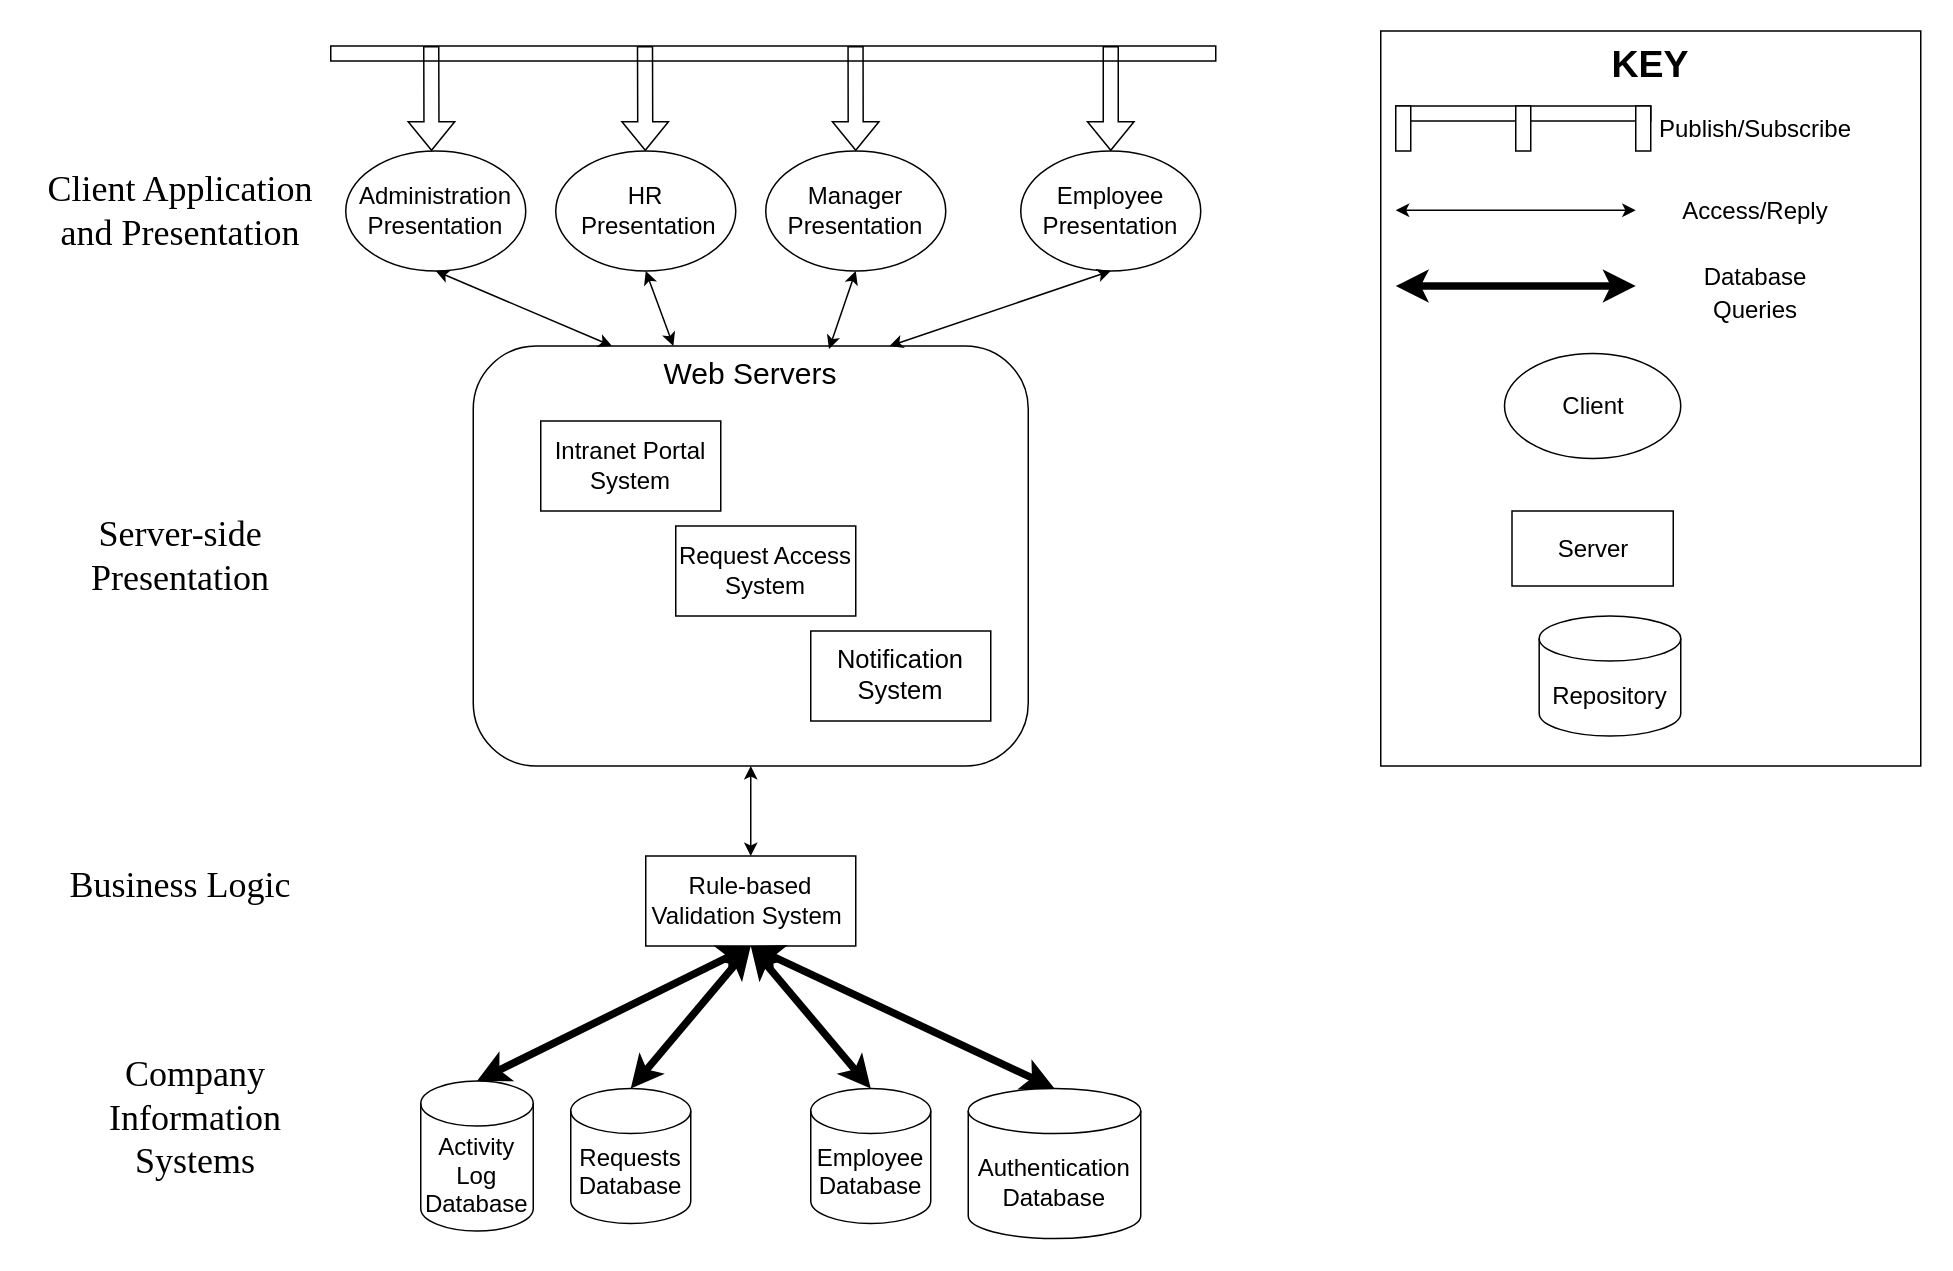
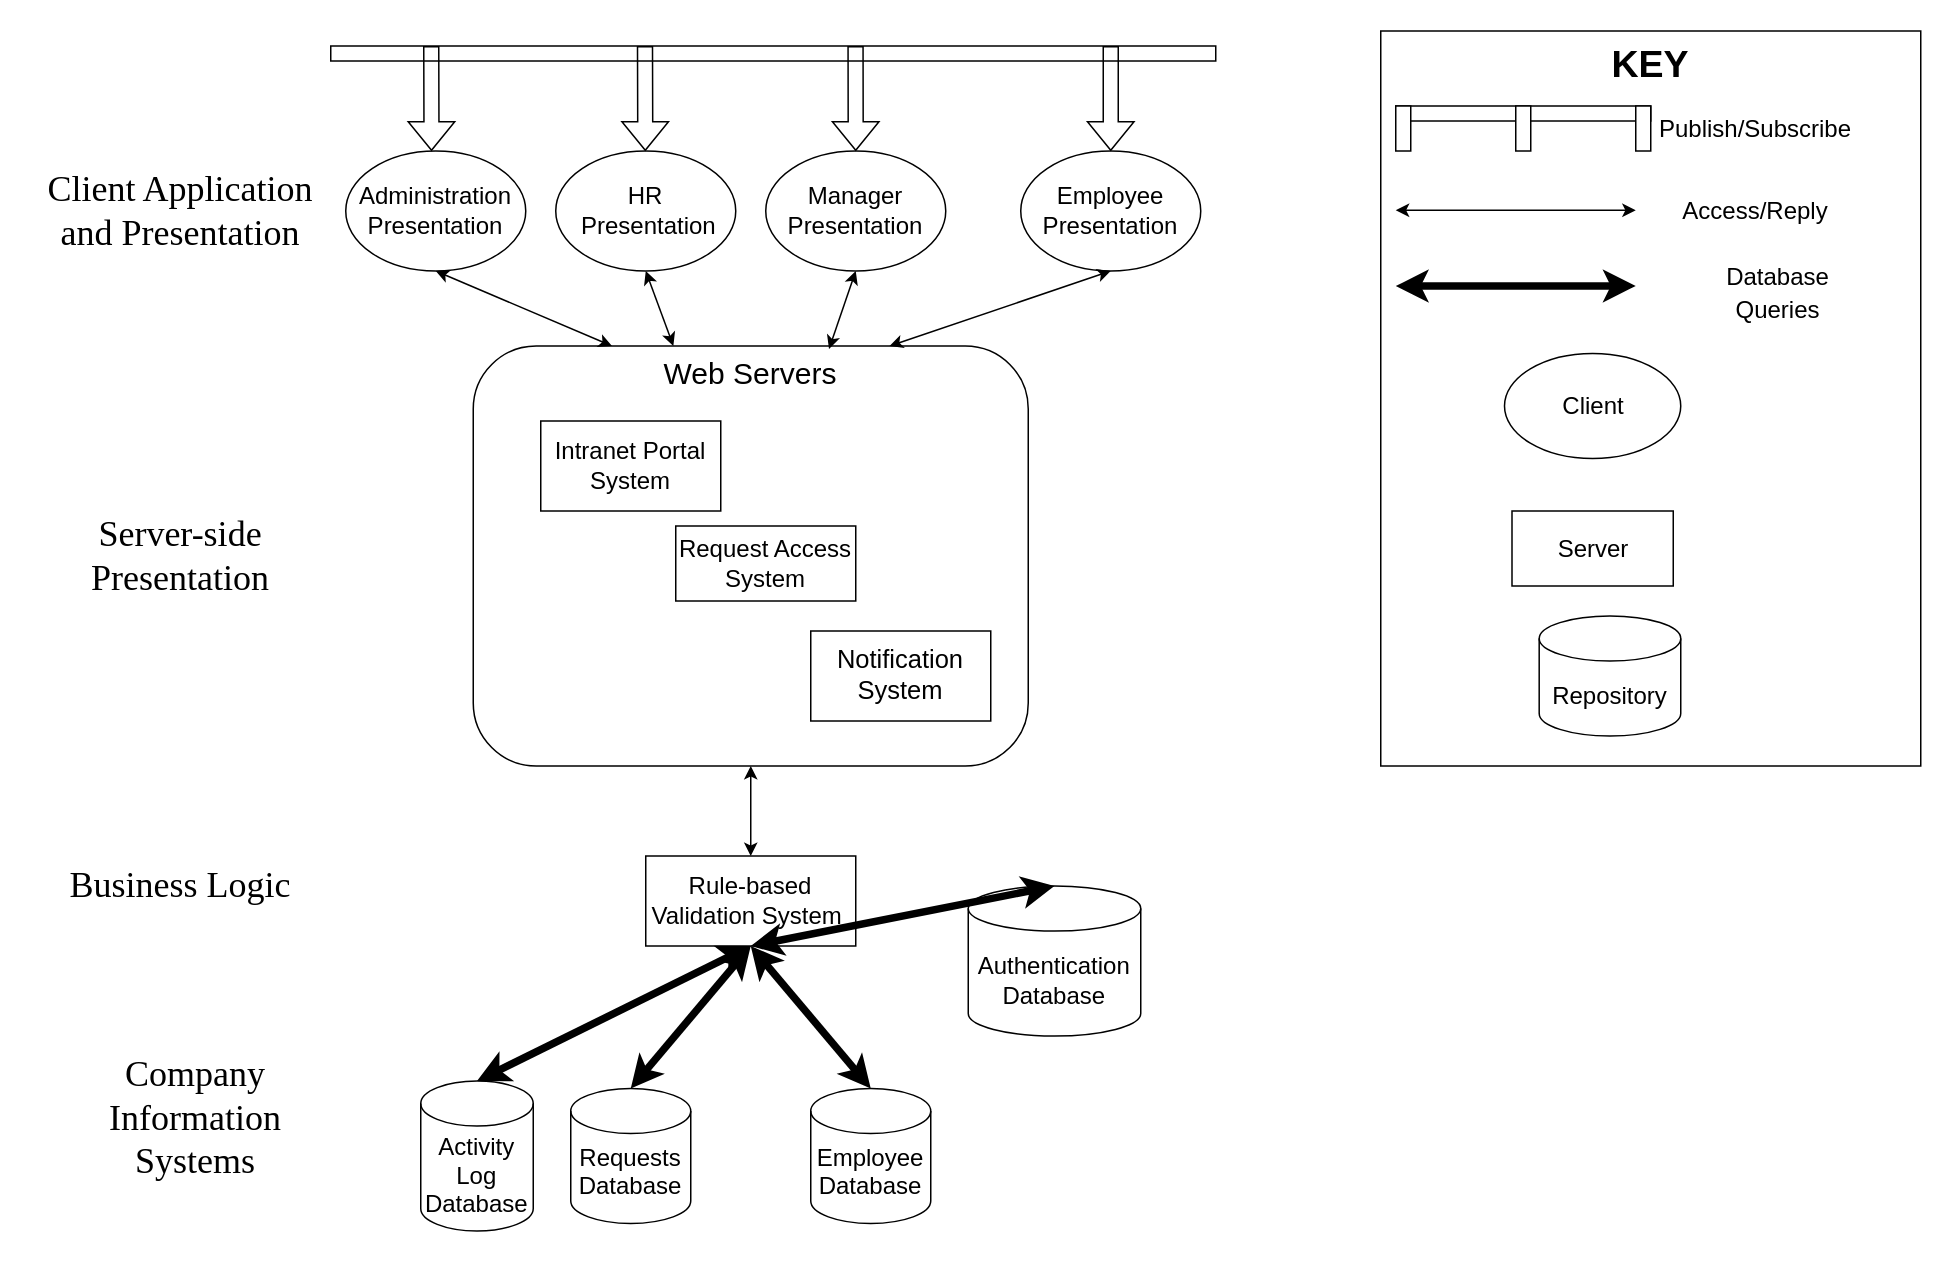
  <mxCell id="0" />
  <mxCell id="1" parent="0" />
  <mxCell id="2" value="&lt;font style=&quot;font-size: 20px&quot;&gt;Web Servers&lt;/font&gt;" style="rounded=1;whiteSpace=wrap;html=1;verticalAlign=top;" parent="1" vertex="1"><mxGeometry x="315" y="230" width="370" height="280" as="geometry" /></mxCell>
  <mxCell id="3" value="&lt;font style=&quot;font-size: 16px&quot;&gt;Manager Presentation&lt;/font&gt;" style="ellipse;whiteSpace=wrap;html=1;" parent="1" vertex="1"><mxGeometry x="510" y="100" width="120" height="80" as="geometry" /></mxCell>
  <mxCell id="4" value="&lt;font style=&quot;font-size: 16px&quot;&gt;Rule-based Validation System&amp;nbsp;&lt;/font&gt;" style="rounded=0;whiteSpace=wrap;html=1;" parent="1" vertex="1"><mxGeometry x="430" y="570" width="140" height="60" as="geometry" /></mxCell>
- <mxCell id="5" value="&lt;font style=&quot;font-size: 16px&quot;&gt;Request Access System&lt;/font&gt;" style="rounded=0;whiteSpace=wrap;html=1;" parent="1" vertex="1"><mxGeometry x="450" y="350" width="120" height="60" as="geometry" /></mxCell>
+ <mxCell id="5" value="&lt;font style=&quot;font-size: 16px&quot;&gt;Request Access System&lt;/font&gt;" style="rounded=0;whiteSpace=wrap;html=1;" parent="1" vertex="1"><mxGeometry x="450" y="350" width="120" height="50" as="geometry" /></mxCell>
  <mxCell id="6" value="&lt;font style=&quot;font-size: 16px&quot;&gt;Employee Presentation&lt;/font&gt;" style="ellipse;whiteSpace=wrap;html=1;" parent="1" vertex="1"><mxGeometry x="680" y="100" width="120" height="80" as="geometry" /></mxCell>
  <mxCell id="7" value="&lt;font style=&quot;font-size: 16px&quot;&gt;Intranet Portal System&lt;/font&gt;" style="rounded=0;whiteSpace=wrap;html=1;" parent="1" vertex="1"><mxGeometry x="360" y="280" width="120" height="60" as="geometry" /></mxCell>
  <mxCell id="8" value="&lt;font style=&quot;font-size: 16px&quot;&gt;Activity Log Database&lt;/font&gt;" style="shape=cylinder3;whiteSpace=wrap;html=1;boundedLbl=1;backgroundOutline=1;size=15;" parent="1" vertex="1"><mxGeometry x="280" y="720" width="75" height="100" as="geometry" /></mxCell>
  <mxCell id="9" value="&lt;font style=&quot;font-size: 16px&quot;&gt;Administration Presentation&lt;/font&gt;" style="ellipse;whiteSpace=wrap;html=1;" parent="1" vertex="1"><mxGeometry x="230" y="100" width="120" height="80" as="geometry" /></mxCell>
- <mxCell id="10" value="&lt;font style=&quot;font-size: 16px&quot;&gt;Authentication Database&lt;/font&gt;" style="shape=cylinder3;whiteSpace=wrap;html=1;boundedLbl=1;backgroundOutline=1;size=15;" parent="1" vertex="1"><mxGeometry x="645" y="725" width="115" height="100" as="geometry" /></mxCell>
+ <mxCell id="10" value="&lt;font style=&quot;font-size: 16px&quot;&gt;Authentication Database&lt;/font&gt;" style="shape=cylinder3;whiteSpace=wrap;html=1;boundedLbl=1;backgroundOutline=1;size=15;" parent="1" vertex="1"><mxGeometry x="645" y="590" width="115" height="100" as="geometry" /></mxCell>
  <mxCell id="11" value="" style="rounded=0;whiteSpace=wrap;html=1;" parent="1" vertex="1"><mxGeometry x="220" y="30" width="590" height="10" as="geometry" /></mxCell>
  <mxCell id="12" value="" style="shape=flexArrow;endArrow=classic;html=1;rounded=0;entryX=0.5;entryY=0;entryDx=0;entryDy=0;" parent="1" target="6" edge="1"><mxGeometry width="50" height="50" relative="1" as="geometry"><mxPoint x="740" y="30" as="sourcePoint" /><mxPoint x="790" y="50" as="targetPoint" /></mxGeometry></mxCell>
  <mxCell id="13" value="" style="shape=flexArrow;endArrow=classic;html=1;rounded=0;entryX=0.5;entryY=0;entryDx=0;entryDy=0;exitX=0.593;exitY=0;exitDx=0;exitDy=0;exitPerimeter=0;" parent="1" edge="1" target="3" source="11"><mxGeometry width="50" height="50" relative="1" as="geometry"><mxPoint x="540" y="30" as="sourcePoint" /><mxPoint x="501.1" y="100" as="targetPoint" /></mxGeometry></mxCell>
  <mxCell id="14" value="" style="shape=flexArrow;endArrow=classic;html=1;rounded=0;entryX=0.5;entryY=0;entryDx=0;entryDy=0;" parent="1" edge="1"><mxGeometry width="50" height="50" relative="1" as="geometry"><mxPoint x="287" y="30" as="sourcePoint" /><mxPoint x="287.19" y="100" as="targetPoint" /></mxGeometry></mxCell>
  <mxCell id="15" value="&lt;font style=&quot;font-size: 17px&quot;&gt;Notification System&lt;/font&gt;" style="rounded=0;whiteSpace=wrap;html=1;" parent="1" vertex="1"><mxGeometry x="540" y="420" width="120" height="60" as="geometry" /></mxCell>
  <mxCell id="16" value="&lt;font style=&quot;font-size: 16px&quot;&gt;Requests&lt;br&gt;Database&lt;/font&gt;" style="shape=cylinder3;whiteSpace=wrap;html=1;boundedLbl=1;backgroundOutline=1;size=15;verticalAlign=top;" parent="1" vertex="1"><mxGeometry x="380" y="725" width="80" height="90" as="geometry" /></mxCell>
  <mxCell id="17" value="" style="endArrow=classic;startArrow=classic;html=1;rounded=0;entryX=0.5;entryY=1;entryDx=0;entryDy=0;exitX=0.641;exitY=0.007;exitDx=0;exitDy=0;exitPerimeter=0;" parent="1" source="2" target="3" edge="1"><mxGeometry width="50" height="50" relative="1" as="geometry"><mxPoint x="460" y="240" as="sourcePoint" /><mxPoint x="510" y="190" as="targetPoint" /></mxGeometry></mxCell>
  <mxCell id="18" value="" style="endArrow=classic;startArrow=classic;html=1;rounded=0;entryX=0.5;entryY=1;entryDx=0;entryDy=0;exitX=0.75;exitY=0;exitDx=0;exitDy=0;" parent="1" source="2" target="6" edge="1"><mxGeometry width="50" height="50" relative="1" as="geometry"><mxPoint x="460" y="240" as="sourcePoint" /><mxPoint x="510" y="190" as="targetPoint" /></mxGeometry></mxCell>
  <mxCell id="19" value="" style="endArrow=classic;startArrow=classic;html=1;rounded=0;entryX=0.5;entryY=1;entryDx=0;entryDy=0;exitX=0.25;exitY=0;exitDx=0;exitDy=0;" parent="1" source="2" target="9" edge="1"><mxGeometry width="50" height="50" relative="1" as="geometry"><mxPoint x="460" y="240" as="sourcePoint" /><mxPoint x="510" y="190" as="targetPoint" /></mxGeometry></mxCell>
  <mxCell id="20" value="" style="endArrow=classic;startArrow=classic;html=1;rounded=0;entryX=0.5;entryY=1;entryDx=0;entryDy=0;exitX=0.5;exitY=0;exitDx=0;exitDy=0;" parent="1" source="4" target="2" edge="1"><mxGeometry width="50" height="50" relative="1" as="geometry"><mxPoint x="585" y="620" as="sourcePoint" /><mxPoint x="635" y="570" as="targetPoint" /></mxGeometry></mxCell>
  <mxCell id="21" value="" style="endArrow=classic;startArrow=classic;html=1;rounded=0;entryX=0.5;entryY=1;entryDx=0;entryDy=0;strokeWidth=5;exitX=0.5;exitY=0;exitDx=0;exitDy=0;exitPerimeter=0;" parent="1" source="16" target="4" edge="1"><mxGeometry width="50" height="50" relative="1" as="geometry"><mxPoint x="460" y="640" as="sourcePoint" /><mxPoint x="510" y="590" as="targetPoint" /></mxGeometry></mxCell>
  <mxCell id="22" value="" style="endArrow=classic;startArrow=classic;html=1;rounded=0;entryX=0.5;entryY=1;entryDx=0;entryDy=0;strokeWidth=5;exitX=0.5;exitY=0;exitDx=0;exitDy=0;exitPerimeter=0;" parent="1" source="10" target="4" edge="1"><mxGeometry width="50" height="50" relative="1" as="geometry"><mxPoint x="510" y="730" as="sourcePoint" /><mxPoint x="510" y="630" as="targetPoint" /></mxGeometry></mxCell>
  <mxCell id="23" value="" style="endArrow=classic;startArrow=classic;html=1;rounded=0;entryX=0.5;entryY=1;entryDx=0;entryDy=0;strokeWidth=5;exitX=0.5;exitY=0;exitDx=0;exitDy=0;exitPerimeter=0;" parent="1" source="8" target="4" edge="1"><mxGeometry width="50" height="50" relative="1" as="geometry"><mxPoint x="620" y="720" as="sourcePoint" /><mxPoint x="510" y="630" as="targetPoint" /></mxGeometry></mxCell>
  <mxCell id="24" value="&lt;font size=&quot;1&quot;&gt;&lt;b style=&quot;font-size: 25px&quot;&gt;KEY&lt;/b&gt;&lt;/font&gt;" style="rounded=0;whiteSpace=wrap;html=1;verticalAlign=top;" parent="1" vertex="1"><mxGeometry x="920" y="20" width="360" height="490" as="geometry" /></mxCell>
  <mxCell id="25" value="" style="rounded=0;whiteSpace=wrap;html=1;" parent="1" vertex="1"><mxGeometry x="930" y="70" width="170" height="10" as="geometry" /></mxCell>
  <mxCell id="26" value="" style="shape=corner;whiteSpace=wrap;html=1;fontSize=18;verticalAlign=top;dx=20;dy=0;" parent="1" vertex="1"><mxGeometry x="1090" y="70" width="10" height="30" as="geometry" /></mxCell>
  <mxCell id="27" value="" style="shape=corner;whiteSpace=wrap;html=1;fontSize=18;verticalAlign=top;dx=20;dy=0;" parent="1" vertex="1"><mxGeometry x="930" y="70" width="10" height="30" as="geometry" /></mxCell>
  <mxCell id="28" value="" style="shape=corner;whiteSpace=wrap;html=1;fontSize=18;verticalAlign=top;dx=20;dy=0;" parent="1" vertex="1"><mxGeometry x="1010" y="70" width="10" height="30" as="geometry" /></mxCell>
  <mxCell id="29" value="&lt;font style=&quot;font-size: 16px&quot;&gt;Publish/Subscribe&lt;/font&gt;" style="text;html=1;strokeColor=none;fillColor=none;align=center;verticalAlign=middle;whiteSpace=wrap;rounded=0;fontSize=18;" parent="1" vertex="1"><mxGeometry x="1140" y="70" width="60" height="30" as="geometry" /></mxCell>
  <mxCell id="30" value="" style="endArrow=classic;startArrow=classic;html=1;rounded=0;fontSize=12;strokeWidth=1;" parent="1" edge="1"><mxGeometry width="50" height="50" relative="1" as="geometry"><mxPoint x="1090" y="139.5" as="sourcePoint" /><mxPoint x="930" y="139.5" as="targetPoint" /></mxGeometry></mxCell>
  <mxCell id="31" value="&lt;font style=&quot;font-size: 16px&quot;&gt;Access/Reply&lt;/font&gt;" style="text;html=1;strokeColor=none;fillColor=none;align=center;verticalAlign=middle;whiteSpace=wrap;rounded=0;fontSize=18;" parent="1" vertex="1"><mxGeometry x="1140" y="125" width="60" height="30" as="geometry" /></mxCell>
  <mxCell id="32" value="" style="endArrow=classic;startArrow=classic;html=1;rounded=0;fontSize=12;strokeWidth=5;" parent="1" edge="1"><mxGeometry width="50" height="50" relative="1" as="geometry"><mxPoint x="1090" y="190" as="sourcePoint" /><mxPoint x="930" y="190" as="targetPoint" /></mxGeometry></mxCell>
- <mxCell id="33" value="&lt;font style=&quot;font-size: 16px&quot;&gt;Database Queries&lt;/font&gt;" style="text;html=1;strokeColor=none;fillColor=none;align=center;verticalAlign=middle;whiteSpace=wrap;rounded=0;fontSize=18;" parent="1" vertex="1"><mxGeometry x="1120" y="180" width="100" height="30" as="geometry" /></mxCell>
+ <mxCell id="33" value="&lt;font style=&quot;font-size: 16px&quot;&gt;Database Queries&lt;/font&gt;" style="text;html=1;strokeColor=none;fillColor=none;align=center;verticalAlign=middle;whiteSpace=wrap;rounded=0;fontSize=18;" parent="1" vertex="1"><mxGeometry x="1135" y="180" width="100" height="30" as="geometry" /></mxCell>
  <mxCell id="34" value="&lt;font style=&quot;font-size: 16px&quot;&gt;Client&lt;/font&gt;" style="ellipse;whiteSpace=wrap;html=1;fontSize=12;verticalAlign=middle;" parent="1" vertex="1"><mxGeometry x="1002.5" y="235" width="117.5" height="70" as="geometry" /></mxCell>
  <mxCell id="35" value="&lt;font style=&quot;font-size: 16px&quot;&gt;Server&lt;/font&gt;" style="rounded=0;whiteSpace=wrap;html=1;fontSize=12;verticalAlign=middle;" parent="1" vertex="1"><mxGeometry x="1007.5" y="340" width="107.5" height="50" as="geometry" /></mxCell>
  <mxCell id="36" value="&lt;font style=&quot;font-size: 16px&quot;&gt;Repository&lt;/font&gt;" style="shape=cylinder3;whiteSpace=wrap;html=1;boundedLbl=1;backgroundOutline=1;size=15;fontSize=12;verticalAlign=middle;" parent="1" vertex="1"><mxGeometry x="1025.63" y="410" width="94.37" height="80" as="geometry" /></mxCell>
  <mxCell id="37" value="&lt;font face=&quot;Tahoma&quot; style=&quot;font-size: 24px&quot;&gt;Client Application and Presentation&lt;/font&gt;" style="text;html=1;strokeColor=none;fillColor=none;align=center;verticalAlign=middle;whiteSpace=wrap;rounded=0;fontSize=18;fontStyle=0" parent="1" vertex="1"><mxGeometry x="20" y="125" width="200" height="30" as="geometry" /></mxCell>
  <mxCell id="38" value="&lt;font face=&quot;Tahoma&quot; style=&quot;font-size: 24px&quot;&gt;Server-side Presentation&lt;/font&gt;" style="text;html=1;strokeColor=none;fillColor=none;align=center;verticalAlign=middle;whiteSpace=wrap;rounded=0;fontSize=18;fontStyle=0" parent="1" vertex="1"><mxGeometry x="20" y="355" width="200" height="30" as="geometry" /></mxCell>
  <mxCell id="39" value="&lt;font face=&quot;Tahoma&quot; style=&quot;font-size: 24px&quot;&gt;Business Logic&lt;/font&gt;" style="text;html=1;strokeColor=none;fillColor=none;align=center;verticalAlign=middle;whiteSpace=wrap;rounded=0;fontSize=18;fontStyle=0" parent="1" vertex="1"><mxGeometry x="20" y="575" width="200" height="30" as="geometry" /></mxCell>
  <mxCell id="40" value="&lt;font face=&quot;Tahoma&quot; style=&quot;font-size: 24px&quot;&gt;Company Information Systems&lt;/font&gt;" style="text;html=1;strokeColor=none;fillColor=none;align=center;verticalAlign=middle;whiteSpace=wrap;rounded=0;fontSize=18;fontStyle=0" parent="1" vertex="1"><mxGeometry x="30" y="730" width="200" height="30" as="geometry" /></mxCell>
  <mxCell id="41" value="&lt;font style=&quot;font-size: 16px&quot;&gt;Employee&lt;br&gt;Database&lt;/font&gt;" style="shape=cylinder3;whiteSpace=wrap;html=1;boundedLbl=1;backgroundOutline=1;size=15;verticalAlign=top;" parent="1" vertex="1"><mxGeometry x="540" y="725" width="80" height="90" as="geometry" /></mxCell>
  <mxCell id="42" value="" style="endArrow=classic;startArrow=classic;html=1;rounded=0;entryX=0.5;entryY=1;entryDx=0;entryDy=0;strokeWidth=5;exitX=0.5;exitY=0;exitDx=0;exitDy=0;exitPerimeter=0;" parent="1" source="41" target="4" edge="1"><mxGeometry width="50" height="50" relative="1" as="geometry"><mxPoint x="450.5" y="735" as="sourcePoint" /><mxPoint x="510" y="630" as="targetPoint" /></mxGeometry></mxCell>
  <mxCell id="43" value="&lt;font style=&quot;font-size: 16px&quot;&gt;HR&lt;br&gt;&amp;nbsp;Presentation&lt;/font&gt;" style="ellipse;whiteSpace=wrap;html=1;" vertex="1" parent="1"><mxGeometry x="370" y="100" width="120" height="80" as="geometry" /></mxCell>
  <mxCell id="44" value="" style="shape=flexArrow;endArrow=classic;html=1;rounded=0;entryX=0.5;entryY=0;entryDx=0;entryDy=0;" edge="1" parent="1"><mxGeometry width="50" height="50" relative="1" as="geometry"><mxPoint x="429.5" y="30" as="sourcePoint" /><mxPoint x="429.69" y="100" as="targetPoint" /></mxGeometry></mxCell>
  <mxCell id="45" value="" style="endArrow=classic;startArrow=classic;html=1;rounded=0;entryX=0.5;entryY=1;entryDx=0;entryDy=0;" edge="1" parent="1" source="2" target="43"><mxGeometry width="50" height="50" relative="1" as="geometry"><mxPoint x="510" y="240" as="sourcePoint" /><mxPoint x="580" y="190" as="targetPoint" /></mxGeometry></mxCell>
